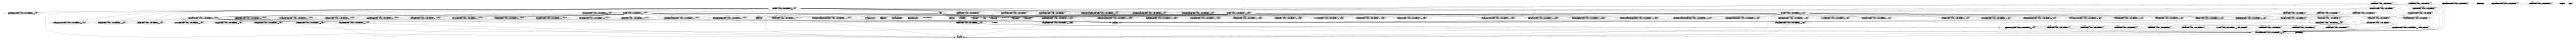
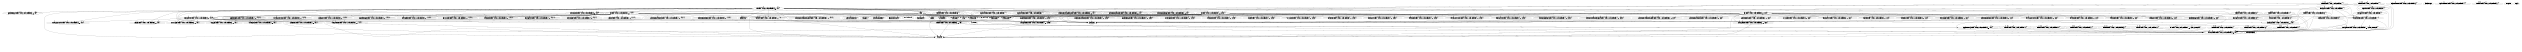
  digraph {
    n1 [label=Reachability]
    n2 [label="MatchCheck(DefId { krate: 0, node: DefIndex(4) => crate1 })"]
    n3 [label="CoherenceOverlapCheckSpecial(DefId { krate: 0, node: DefIndex(3) => core })"]
    n4 [label=CheckConst]
    n5 [label="MetaData(DefId { krate: 1, node: DefIndex(12) })"]
    n6 [label="TransCrateItem(DefId { krate: 0, node: DefIndex(5) => bar })"]
    n7 [label=TransCrate]
    n8 [label="CheckConst(DefId { krate: 0, node: DefIndex(5) => bar })"]
+   n9 [label="WfCheck(DefId { krate: 0, node: DefIndex(3) => core })"]
    n10 [label=StabilityIndex]
    n11 [label="MetaData(DefId { krate: 0, node: DefIndex(5) => bar })"]
    n12 [label="TypeckItemBody(DefId { krate: 0, node: DefIndex(5) => bar })"]
    n13 [label="TransInlinedItem(DefId { krate: 2, node: DefIndex(7) })"]
    n14 [label="ItemSignature(DefId { krate: 0, node: DefIndex(7) => crate1::some_code })"]
    n15 [label="CollectItem(DefId { krate: 0, node: DefIndex(3) => core })"]
-   n16 [label=MirMapConstruction]
+   n16 [label=CheckStaticRecursion]
    n17 [label="CoherenceCheckImpl(DefId { krate: 0, node: DefIndex(5) => bar })"]
    n18 [label="CoherenceOverlapCheckSpecial(DefId { krate: 0, node: DefIndex(5) => bar })"]
    n19 [label="MetaData(DefId { krate: 1, node: DefIndex(51) })"]
    n20 [label=Resolve]
    n21 [label="MirMapConstruction(DefId { krate: 0, node: DefIndex(2) => {{?}} })"]
-   n22 [label=EffectCheck]
+   n22 [label=MirTypeck]
    n23 [label="IntrinsicCheck(DefId { krate: 0, node: DefIndex(3) => core })"]
    n24 [label="MetaData(DefId { krate: 1, node: DefIndex(10) })"]
    n25 [label="MetaData(DefId { krate: 1, node: DefIndex(3) })"]
    n26 [label="CoherenceOrphanCheck(DefId { krate: 0, node: DefIndex(4) => crate1 })"]
    n27 [label="MetaData(DefId { krate: 1, node: DefIndex(33) })"]
    n28 [label="WfCheck(DefId { krate: 0, node: DefIndex(4) => crate1 })"]
    n29 [label="ImplOrTraitItems(DefId { krate: 2, node: DefIndex(5) })"]
    n30 [label="ItemSignature(DefId { krate: 2, node: DefIndex(7) })"]
    n31 [label="IntrinsicCheck(DefId { krate: 0, node: DefIndex(5) => bar })"]
    n32 [label=LateLintCheck]
    n33 [label="ItemSignature(DefId { krate: 0, node: DefIndex(5) => bar })"]
    n34 [label="CoherenceOrphanCheck(DefId { krate: 0, node: DefIndex(3) => core })"]
    n35 [label=CollectLanguageItems]
    n36 [label="BorrowCheck(DefId { krate: 0, node: DefIndex(4) => crate1 })"]
    n37 [label=StabilityCheck]
    n38 [label="CoherenceCheckImpl(DefId { krate: 0, node: DefIndex(3) => core })"]
    n39 [label="Hir(DefId { krate: 0, node: DefIndex(2) => {{?}} })"]
    n40 [label="CheckConst(DefId { krate: 0, node: DefIndex(2) => {{?}} })"]
    n41 [label="TypeckItemType(DefId { krate: 0, node: DefIndex(2) => {{?}} })"]
    n42 [label="RvalueCheck(DefId { krate: 0, node: DefIndex(2) => {{?}} })"]
    n43 [label=DeadCheck]
    n44 [label="BorrowCheck(DefId { krate: 0, node: DefIndex(2) => {{?}} })"]
    n45 [label="MatchCheck(DefId { krate: 0, node: DefIndex(2) => {{?}} })"]
    n46 [label="ItemSignature(DefId { krate: 0, node: DefIndex(2) => {{?}} })"]
    n47 [label="TransCrateItem(DefId { krate: 0, node: DefIndex(2) => {{?}} })"]
    n48 [label="CoherenceOverlapCheckSpecial(DefId { krate: 0, node: DefIndex(2) => {{?}} })"]
    n49 [label="IntrinsicCheck(DefId { krate: 0, node: DefIndex(2) => {{?}} })"]
    n50 [label=Privacy]
    n51 [label="WfCheck(DefId { krate: 0, node: DefIndex(2) => {{?}} })"]
    n52 [label="CoherenceOrphanCheck(DefId { krate: 0, node: DefIndex(2) => {{?}} })"]
    n53 [label="CoherenceCheckImpl(DefId { krate: 0, node: DefIndex(2) => {{?}} })"]
    n54 [label="TypeckItemBody(DefId { krate: 0, node: DefIndex(2) => {{?}} })"]
    n55 [label="MetaData(DefId { krate: 0, node: DefIndex(0) =>  })"]
    n56 [label="TransCrateItem(DefId { krate: 0, node: DefIndex(4) => crate1 })"]
    n57 [label="TypeckItemBody(DefId { krate: 0, node: DefIndex(3) => core })"]
    n58 [label="TransCrateItem(DefId { krate: 0, node: DefIndex(3) => core })"]
    n59 [label="MirMapConstruction(DefId { krate: 0, node: DefIndex(5) => bar })"]
    n60 [label="ImplOrTraitItems(DefId { krate: 2, node: DefIndex(7) })"]
-   n61 [label="MatchCheck(DefId { krate: 0, node: DefIndex(5) => bar })"]
    n62 [label=Liveness]
    n63 [label="WfCheck(DefId { krate: 0, node: DefIndex(5) => bar })"]
    n64 [label="BorrowCheck(DefId { krate: 0, node: DefIndex(5) => bar })"]
    n65 [label="MirTypeck(DefId { krate: 0, node: DefIndex(5) => bar })"]
    n66 [label="RvalueCheck(DefId { krate: 0, node: DefIndex(5) => bar })"]
    n67 [label="CollectItem(DefId { krate: 0, node: DefIndex(5) => bar })"]
    n68 [label="MetaData(DefId { krate: 2, node: DefIndex(4) })"]
    n69 [label="ItemSignature(DefId { krate: 2, node: DefIndex(4) })"]
    n70 [label="ReprHints(DefId { krate: 2, node: DefIndex(4) })"]
    n71 [label="FieldTy(DefId { krate: 2, node: DefIndex(5) })"]
    n72 [label=RegionResolveCrate]
    n73 [label="CollectItem(DefId { krate: 0, node: DefIndex(4) => crate1 })"]
    n74 [label="MetaData(DefId { krate: 1, node: DefIndex(22) })"]
    n75 [label="Hir(DefId { krate: 0, node: DefIndex(5) => bar })"]
    n76 [label="TypeckItemType(DefId { krate: 0, node: DefIndex(5) => bar })"]
    n77 [label="CoherenceOrphanCheck(DefId { krate: 0, node: DefIndex(5) => bar })"]
    n78 [label="MetaData(DefId { krate: 1, node: DefIndex(52) })"]
    n79 [label="MetaData(DefId { krate: 1, node: DefIndex(15) })"]
    n80 [label="ItemSignature(DefId { krate: 1, node: DefIndex(15) })"]
    n81 [label="CheckConst(DefId { krate: 0, node: DefIndex(4) => crate1 })"]
    n82 [label=ResolveLifetimes]
+   n83 [label="RvalueCheck(DefId { krate: 0, node: DefIndex(4) => crate1 })"]
    n84 [label="ImplOrTraitItems(DefId { krate: 2, node: DefIndex(0) })"]
-   n85 [label="TraitSelect(DefId { krate: 1, node: DefIndex(9) })"]
-   n86 [label=TypeckItemType]
+   n86 [label=IntrinsicUseCheck]
    n87 [label="Hir(DefId { krate: 0, node: DefIndex(7) => crate1::some_code })"]
    n88 [label="MetaData(DefId { krate: 1, node: DefIndex(2) })"]
    n89 [label="MetaData(DefId { krate: 2, node: DefIndex(0) })"]
+   n90 [label=PluginRegistrar]
    n91 [label="TraitImpls(DefId { krate: 1, node: DefIndex(15) })"]
    n92 [label="CoherenceCheckImpl(DefId { krate: 0, node: DefIndex(4) => crate1 })"]
    n93 [label=CheckEntryFn]
    n94 [label="CoherenceOverlapCheckSpecial(DefId { krate: 0, node: DefIndex(4) => crate1 })"]
    n95 [label="MirMapConstruction(DefId { krate: 0, node: DefIndex(3) => core })"]
    n96 [label="TypeckItemBody(DefId { krate: 0, node: DefIndex(4) => crate1 })"]
    n97 [label="MirMapConstruction(DefId { krate: 0, node: DefIndex(4) => crate1 })"]
    n98 [label=Krate]
-   n99 [label=CheckLoops]
+   n99 [label=WfCheck]
    n100 [label=CrateReader]
    n101 [label="ImplOrTraitItems(DefId { krate: 2, node: DefIndex(4) })"]
    n102 [label="ItemSignature(DefId { krate: 0, node: DefIndex(4) => crate1 })"]
    n103 [label="MetaData(DefId { krate: 2, node: DefIndex(5) })"]
    n104 [label="RvalueCheck(DefId { krate: 0, node: DefIndex(3) => core })"]
    n105 [label=EntryPoint]
    n106 [label="MatchCheck(DefId { krate: 0, node: DefIndex(3) => core })"]
    n107 [label="MetaData(DefId { krate: 1, node: DefIndex(16) })"]
    n108 [label="Hir(DefId { krate: 0, node: DefIndex(3) => core })"]
    n109 [label="CheckConst(DefId { krate: 0, node: DefIndex(3) => core })"]
    n110 [label="TypeckItemType(DefId { krate: 0, node: DefIndex(3) => core })"]
    n111 [label="BorrowCheck(DefId { krate: 0, node: DefIndex(3) => core })"]
    n112 [label="ItemSignature(DefId { krate: 0, node: DefIndex(3) => core })"]
    n113 [label="MetaData(DefId { krate: 1, node: DefIndex(9) })"]
    n114 [label="Hir(DefId { krate: 0, node: DefIndex(4) => crate1 })"]
    n115 [label="TypeckItemType(DefId { krate: 0, node: DefIndex(4) => crate1 })"]
    n116 [label="IntrinsicCheck(DefId { krate: 0, node: DefIndex(4) => crate1 })"]
    n117 [label="MetaData(DefId { krate: 2, node: DefIndex(7) })"]
    n118 [label=Dropck]
    n3 -> n4
    n5 -> n6
    n6 -> n7
    n11 -> n7
    n11 -> n12
    n12 -> n6
    n13 -> n6
    n13 -> n14
    n14 -> n6
    n17 -> n4
    n18 -> n4
    n19 -> n6
    n19 -> n20
    n24 -> n6
    n25 -> n6
    n26 -> n4
    n27 -> n6
    n30 -> n6
    n30 -> n12
    n30 -> n13
    n30 -> n31
    n30 -> n32
    n31 -> n33
    n33 -> n6
    n33 -> n8
    n33 -> n11
    n33 -> n12
    n33 -> n59
-   n33 -> n61
    n33 -> n62
    n33 -> n63
    n33 -> n64
    n33 -> n65
    n33 -> n66
    n33 -> n67
    n34 -> n4
    n38 -> n4
    n39 -> n7
    n39 -> n10
    n39 -> n20
    n39 -> n21
    n39 -> n32
    n39 -> n37
    n39 -> n40
    n39 -> n41
    n39 -> n42
    n39 -> n43
    n39 -> n44
    n39 -> n45
    n39 -> n46
    n39 -> n47
    n39 -> n48
    n39 -> n49
    n39 -> n50
    n39 -> n51
    n39 -> n52
    n39 -> n53
    n39 -> n54
    n39 -> n55
    n47 -> n7
    n48 -> n4
    n52 -> n4
    n53 -> n4
    n54 -> n47
    n55 -> n7
    n56 -> n7
    n57 -> n58
    n58 -> n7
    n60 -> n32
    n60 -> n37
    n67 -> n33
    n68 -> n6
    n68 -> n20
    n68 -> n69
    n68 -> n70
    n69 -> n13
    n69 -> n71
    n70 -> n6
    n70 -> n69
    n71 -> n6
-   n71 -> n85
    n74 -> n6
    n75 -> n1
    n75 -> n6
    n75 -> n7
    n75 -> n8
    n75 -> n10
    n75 -> n17
    n75 -> n18
    n75 -> n20
    n75 -> n31
    n75 -> n32
    n75 -> n33
    n75 -> n37
    n75 -> n43
    n75 -> n50
    n75 -> n55
    n75 -> n59
-   n75 -> n61
    n75 -> n62
    n75 -> n63
    n75 -> n64
    n75 -> n65
    n75 -> n66
    n75 -> n67
    n75 -> n76
    n75 -> n77
    n77 -> n4
    n78 -> n6
    n78 -> n20
    n79 -> n6
    n79 -> n80
    n80 -> n4
    n80 -> n8
    n84 -> n32
    n84 -> n37
-   n85 -> n12
    n86 -> n7
    n87 -> n6
    n88 -> n6
    n89 -> n6
    n89 -> n37
    n91 -> n4
    n91 -> n8
    n92 -> n4
    n94 -> n4
    n96 -> n56
    n98 -> n1
    n98 -> n4
    n98 -> n7
    n98 -> n10
    n98 -> n13
    n98 -> n16
    n98 -> n20
    n98 -> n22
    n98 -> n32
    n98 -> n35
    n98 -> n37
    n98 -> n43
    n98 -> n50
    n98 -> n62
    n98 -> n72
    n98 -> n82
+   n98 -> n90
    n98 -> n99
    n98 -> n100
    n107 -> n6
    n108 -> n3
    n108 -> n7
+   n108 -> n9
    n108 -> n10
    n108 -> n15
    n108 -> n20
    n108 -> n23
    n108 -> n32
    n108 -> n34
    n108 -> n37
    n108 -> n38
    n108 -> n43
    n108 -> n50
    n108 -> n55
    n108 -> n57
    n108 -> n58
    n108 -> n95
    n108 -> n104
    n108 -> n106
    n108 -> n109
    n108 -> n110
    n108 -> n111
    n108 -> n112
    n113 -> n6
    n114 -> n2
    n114 -> n7
    n114 -> n10
    n114 -> n20
    n114 -> n26
    n114 -> n28
    n114 -> n32
    n114 -> n36
    n114 -> n37
    n114 -> n43
    n114 -> n50
    n114 -> n55
    n114 -> n56
    n114 -> n73
    n114 -> n81
+   n114 -> n83
    n114 -> n92
    n114 -> n94
    n114 -> n96
    n114 -> n97
    n114 -> n102
    n114 -> n115
    n114 -> n116
    n117 -> n6
    n117 -> n8
    n117 -> n13
    n117 -> n30
    n117 -> n37
  }
